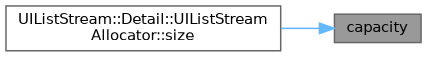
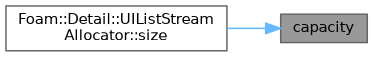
  digraph {
    rankdir=RL
    node [fontname=Helvetica fontsize=10 shape=box style=filled]
    n1 [color=gray40 fillcolor=grey60 fontcolor=black height=0.2 label=capacity width=0.4]
-   n2 [color=grey40 fillcolor=white height=0.2 label="UIListStream::Detail::UIListStream\lAllocator::size" width=0.4]
+   n2 [color=grey40 fillcolor=white height=0.2 label="Foam::Detail::UIListStream\lAllocator::size" width=0.4]
    n1 -> n2 [color=steelblue1 dir=back fontname=Helvetica fontsize=10 labelfontname=Helvetica labelfontsize=10 style=solid]
  }
